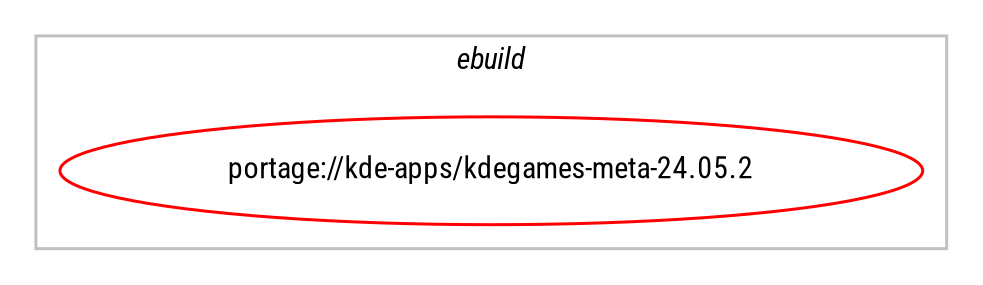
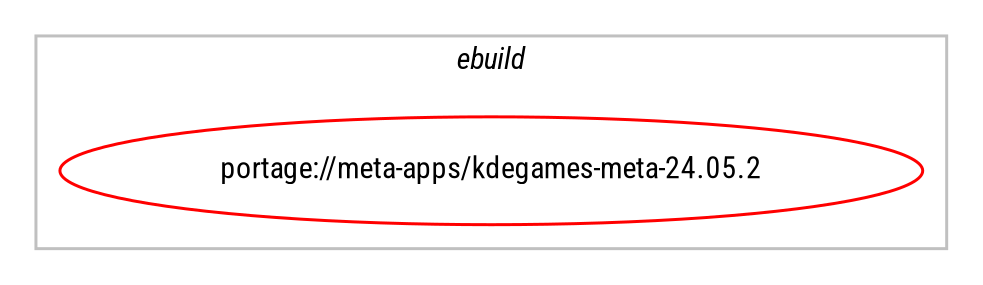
  digraph {
    compound=true
    concentrate=true
    fontname="Roboto Condensed"
    fontsize=10
    newrank=true
    rankdir=LR
    ranksep=1.5
-   n1 [color=red fontname="Roboto Condensed" fontsize=10 label="portage://kde-apps/kdegames-meta-24.05.2" width=4]
+   n1 [color=red fontname="Roboto Condensed" fontsize=10 label="portage://meta-apps/kdegames-meta-24.05.2" width=4]
    subgraph cluster_1 {
      color=gray
      label=<<i>ebuild</i>>
      n1
    }
    subgraph cluster_2 {
      color=gray
      label=<<i>dependencies</i>>
      subgraph cluster_3 {
        color=gray
        fillcolor="#eeeeee"
        label=<<i>compile</i>>
        style=filled
      }
      subgraph cluster_4 {
        color=gray
        fillcolor="#eeeeee"
        label=<<i>compile and run</i>>
        style=filled
      }
      subgraph cluster_5 {
        color=gray
        fillcolor="#eeeeee"
        label=<<i>run</i>>
        style=filled
      }
    }
    subgraph cluster_6 {
      color=gray
      label=<<i>candidates</i>>
      rank=same
    }
  }
